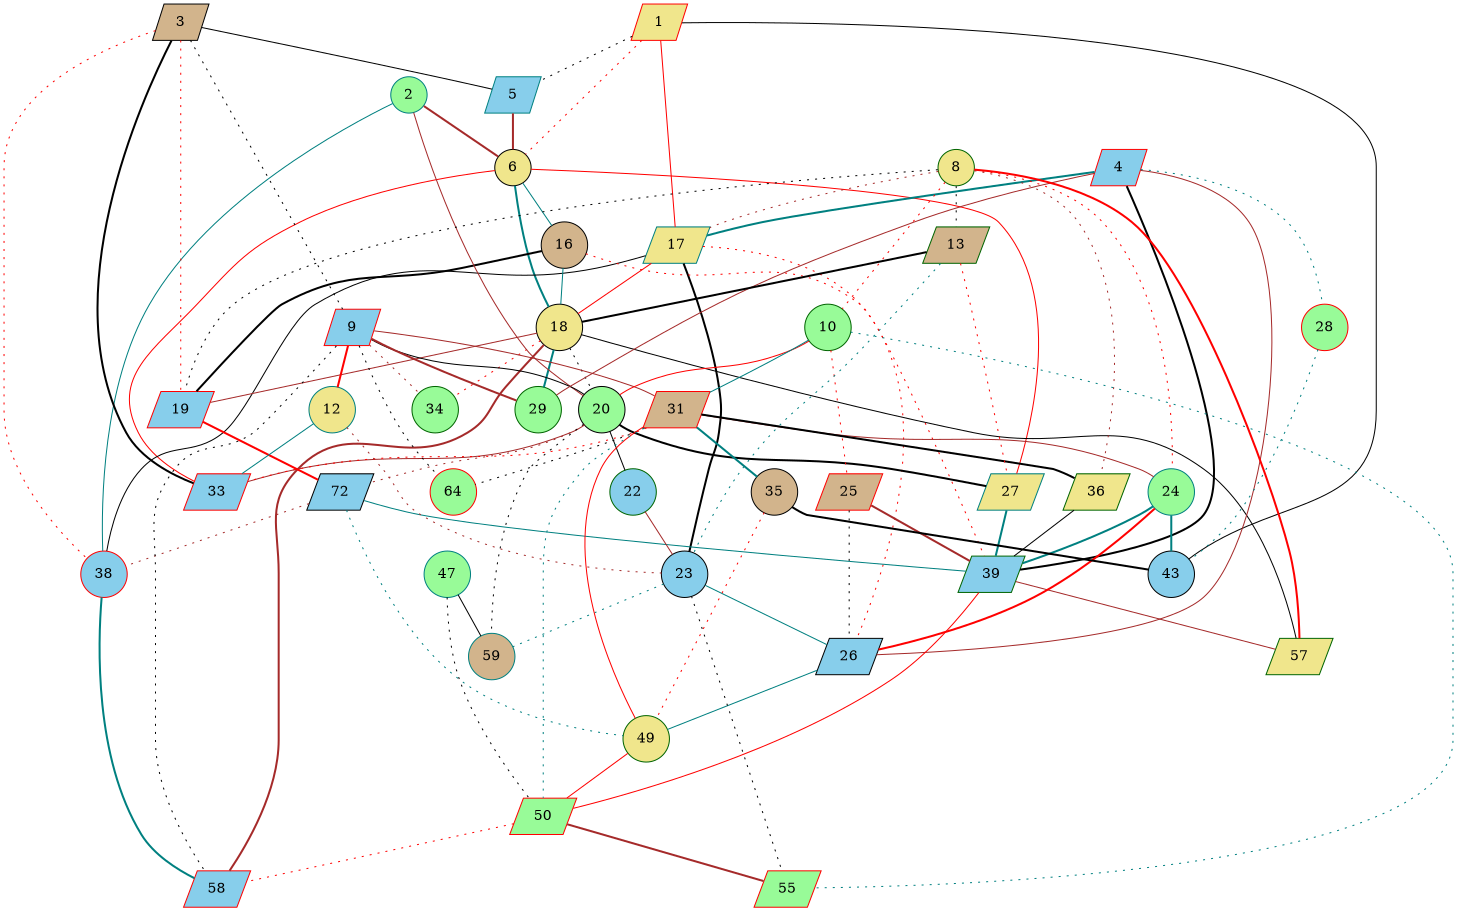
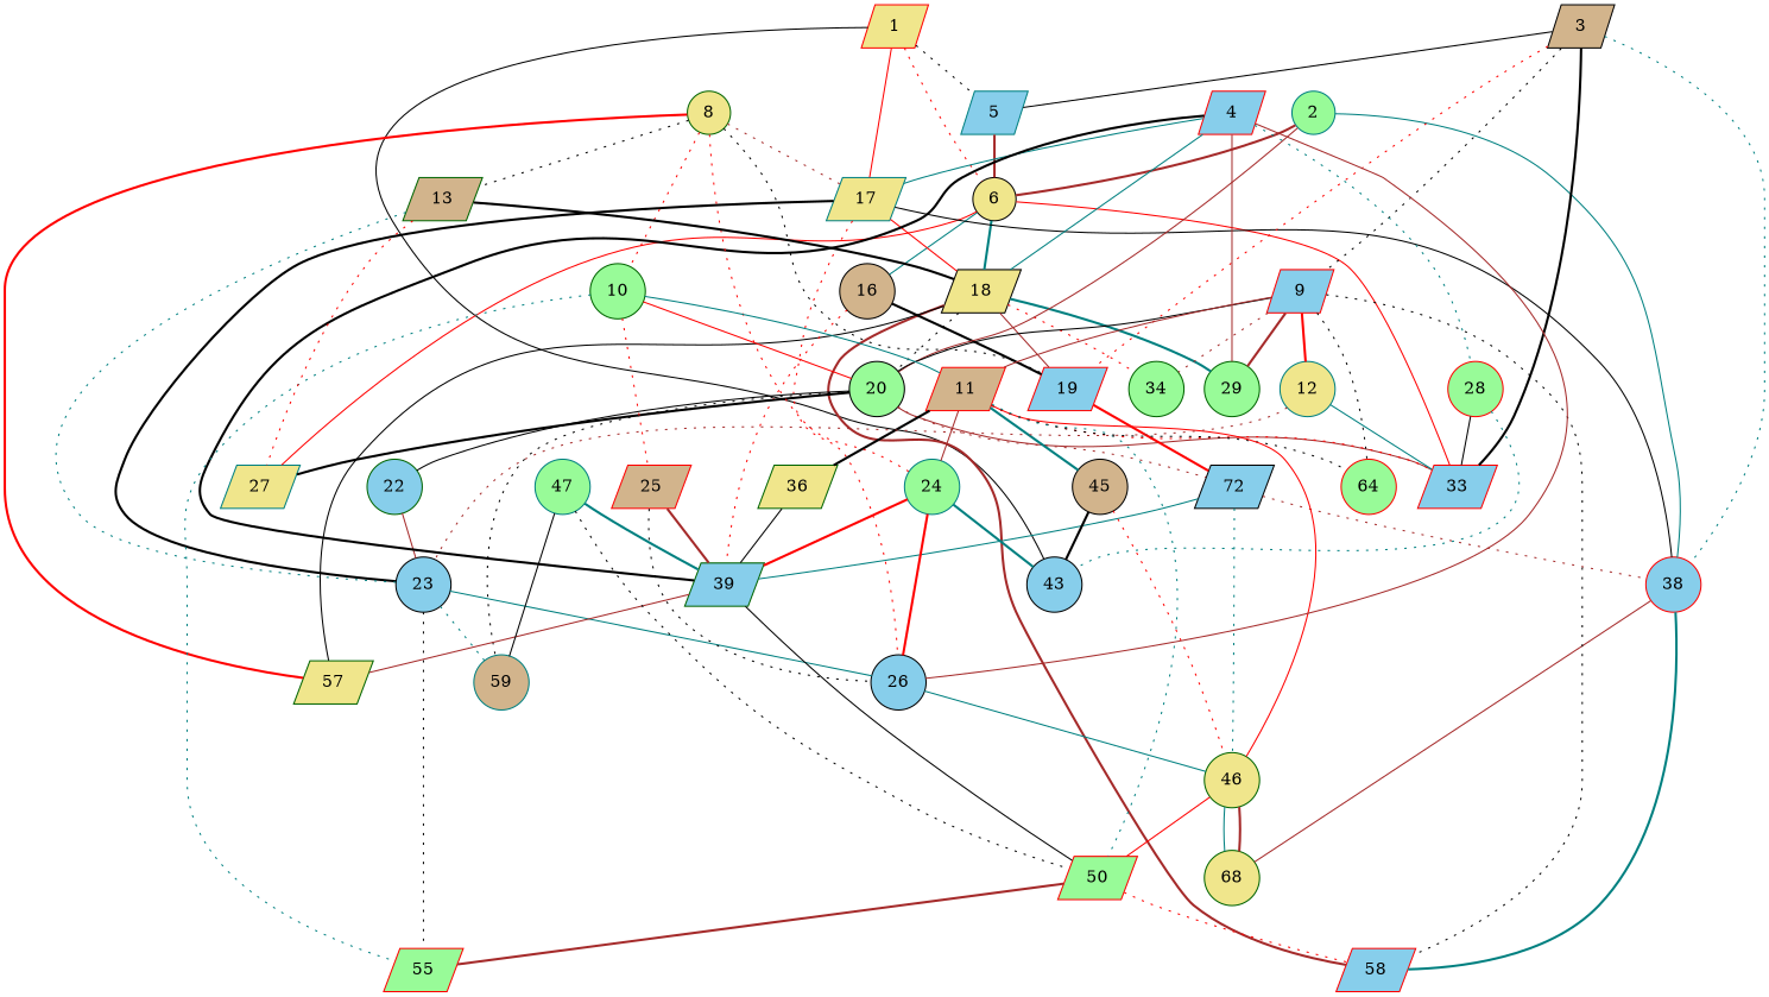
  graph {
    node [color=red fillcolor=skyblue shape=circle style=filled]
    edge [color=black style=dotted]
    1 [fillcolor=khaki shape=parallelogram]
    5 [color=teal shape=parallelogram]
    6 [color=black fillcolor=khaki super="+7"]
    17 [color=teal fillcolor=khaki shape=parallelogram super="+42"]
    43 [color=black super="+51"]
    33 [shape=parallelogram super="+65"]
-   18 [color=black fillcolor=khaki super="+54"]
+   18 [color=black fillcolor=khaki shape=parallelogram super="+54"]
    16 [color=black fillcolor=tan super="+37"]
    27 [color=teal fillcolor=khaki shape=parallelogram super="+30"]
    38 [super="+46"]
-   26 [color=black shape=parallelogram super="+61"]
+   26 [color=black super="+61"]
    23 [color=black super="+53"]
    2 [color=teal fillcolor=palegreen super="+48"]
    20 [color=black fillcolor=palegreen]
    n15 [color=black label=72 shape=parallelogram super="+62"]
    22 [color=darkgreen]
    59 [color=teal fillcolor=tan]
    58 [shape=parallelogram super="+67"]
+   68 [color=darkgreen fillcolor=khaki]
    3 [color=black fillcolor=tan shape=parallelogram super="+40"]
    9 [shape=parallelogram super="+66"]
    19 [shape=parallelogram super="+21"]
    29 [color=darkgreen fillcolor=palegreen super="+31"]
-   11 [fillcolor=tan shape=parallelogram super="+63" label=31]
+   11 [fillcolor=tan shape=parallelogram super="+63"]
    12 [color=teal fillcolor=khaki]
    34 [color=darkgreen fillcolor=palegreen]
    64 [fillcolor=palegreen]
    4 [shape=parallelogram super="+44"]
    28 [fillcolor=palegreen]
    39 [color=darkgreen shape=parallelogram super="+41"]
    57 [color=darkgreen fillcolor=khaki shape=parallelogram]
-   49 [color=darkgreen fillcolor=khaki super="+60"]
+   49 [color=darkgreen fillcolor=khaki super="+60" label=46]
    50 [fillcolor=palegreen shape=parallelogram super="+56"]
    8 [color=darkgreen fillcolor=khaki super="+15"]
    10 [color=darkgreen fillcolor=palegreen super="+14"]
    13 [color=darkgreen fillcolor=tan shape=parallelogram]
    24 [color=teal fillcolor=palegreen]
    36 [color=darkgreen fillcolor=khaki shape=parallelogram]
    25 [fillcolor=tan shape=parallelogram]
    55 [fillcolor=palegreen shape=parallelogram]
-   35 [color=black fillcolor=tan super="+45"]
+   35 [color=black fillcolor=tan super="+45" label=45]
    47 [color=teal fillcolor=palegreen]
    1 -- 5
    1 -- 6 [color=red]
    1 -- 17 [color=red style=solid]
    1 -- 43 [style=solid]
    5 -- 6 [color=brown style=bold]
    6 -- 33 [color=red style=solid weight=2]
    6 -- 18 [color=teal style=bold]
    6 -- 16 [color=teal style=solid]
    6 -- 27 [color=red style=solid]
    17 -- 18 [color=red style=solid]
    17 -- 38 [style=solid]
    17 -- 26 [color=red]
    17 -- 23 [style=bold]
    18 -- 20
    18 -- 58 [color=brown style=bold]
    18 -- 19 [color=brown style=solid]
    18 -- 29 [color=teal style=bold]
    18 -- 34 [color=red]
    18 -- 57 [style=solid]
    16 -- 19 [style=bold]
    16 -- 39 [color=red weight=2]
-   27 -- 39 [color=teal style=bold]
+   47 -- 39 [color=teal style=bold]
    38 -- 58 [color=teal style=bold]
+   38 -- 68 [color=brown style=solid]
    26 -- 49 [color=teal style=solid]
    23 -- 26 [color=teal style=solid]
    23 -- 59 [color=teal]
    23 -- 55
    2 -- 6 [color=brown style=bold]
    2 -- 38 [color=teal style=solid]
    2 -- 20 [color=brown style=solid]
    20 -- 33 [color=brown style=solid]
    20 -- 27 [style=bold]
    20 -- n15 [color=brown]
    20 -- 22 [style=solid]
    20 -- 59
    n15 -- 38 [color=brown]
    n15 -- 39 [color=teal style=solid]
    n15 -- 49 [color=teal]
    22 -- 23 [color=brown style=solid]
    3 -- 5 [style=solid]
    3 -- 33 [style=bold]
-   3 -- 38 [color=red]
+   3 -- 38 [color=teal]
    3 -- 9
    3 -- 19 [color=red]
    9 -- 20 [style=solid]
    9 -- 58
    9 -- 29 [color=brown style=bold]
    9 -- 11 [color=brown style=solid]
    9 -- 12 [color=red style=bold]
    9 -- 34 [color=brown]
    9 -- 64
    19 -- n15 [color=red style=bold]
    11 -- 33 [color=red]
    11 -- 64
    11 -- 49 [color=red style=solid]
    11 -- 50 [color=teal weight=2]
    11 -- 24 [color=brown style=solid]
    11 -- 36 [style=bold]
    11 -- 35 [color=teal style=bold]
    12 -- 33 [color=teal style=solid]
    12 -- 23 [color=brown]
-   4 -- 17 [color=teal style=bold]
-   16 -- 18 [color=teal style=solid]
+   4 -- 17 [color=teal style=solid]
+   4 -- 18 [color=teal style=solid]
    4 -- 26 [color=brown style=solid]
    4 -- 29 [color=brown style=solid weight=2]
    4 -- 28 [color=teal]
    4 -- 39 [style=bold]
    28 -- 43 [color=teal]
+   28 -- 33 [style=solid]
    39 -- 57 [color=brown style=solid]
-   39 -- 50 [color=red style=solid]
+   39 -- 50 [style=solid]
+   49 -- 68 [color=teal style=solid]
+   49 -- 68 [color=brown style=bold]
    49 -- 50 [color=red style=solid]
    50 -- 58 [color=red]
    50 -- 55 [color=brown style=bold]
    8 -- 17 [color=brown]
    8 -- 19
    8 -- 57 [color=red style=bold]
    8 -- 10 [color=red]
    8 -- 13
    8 -- 24 [color=red]
-   8 -- 36 [color=brown]
    10 -- 20 [color=red style=solid]
    10 -- 11 [color=teal style=solid]
    10 -- 25 [color=red]
    10 -- 55 [color=teal]
    13 -- 18 [style=bold]
    13 -- 27 [color=red]
    13 -- 23 [color=teal]
    24 -- 43 [color=teal style=bold weight=2]
    24 -- 26 [color=red style=bold]
-   24 -- 39 [color=teal style=bold]
+   24 -- 39 [color=red style=bold]
    36 -- 39 [style=solid]
    25 -- 26
    25 -- 39 [color=brown style=bold]
    35 -- 43 [style=bold]
    35 -- 49 [color=red weight=2]
    47 -- 59 [style=solid]
    47 -- 50
  }
